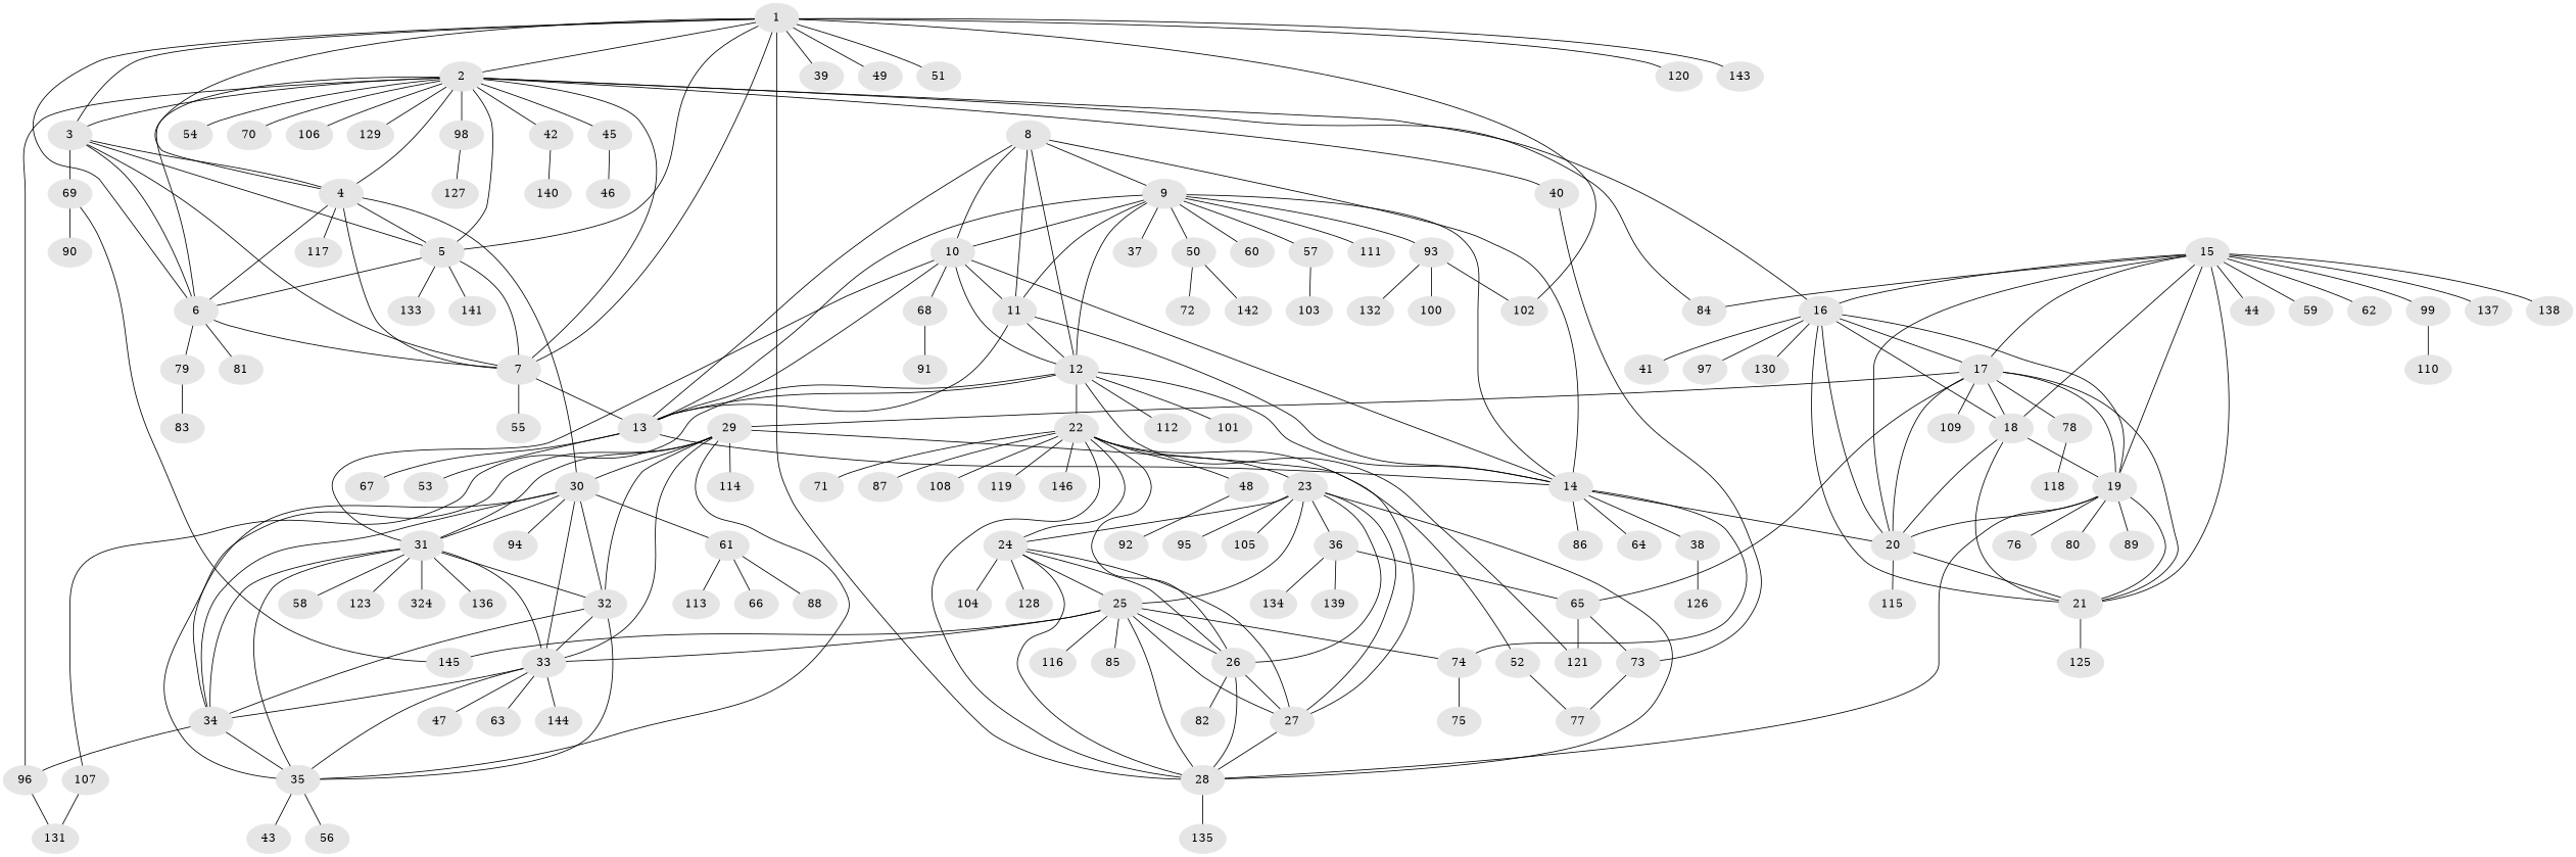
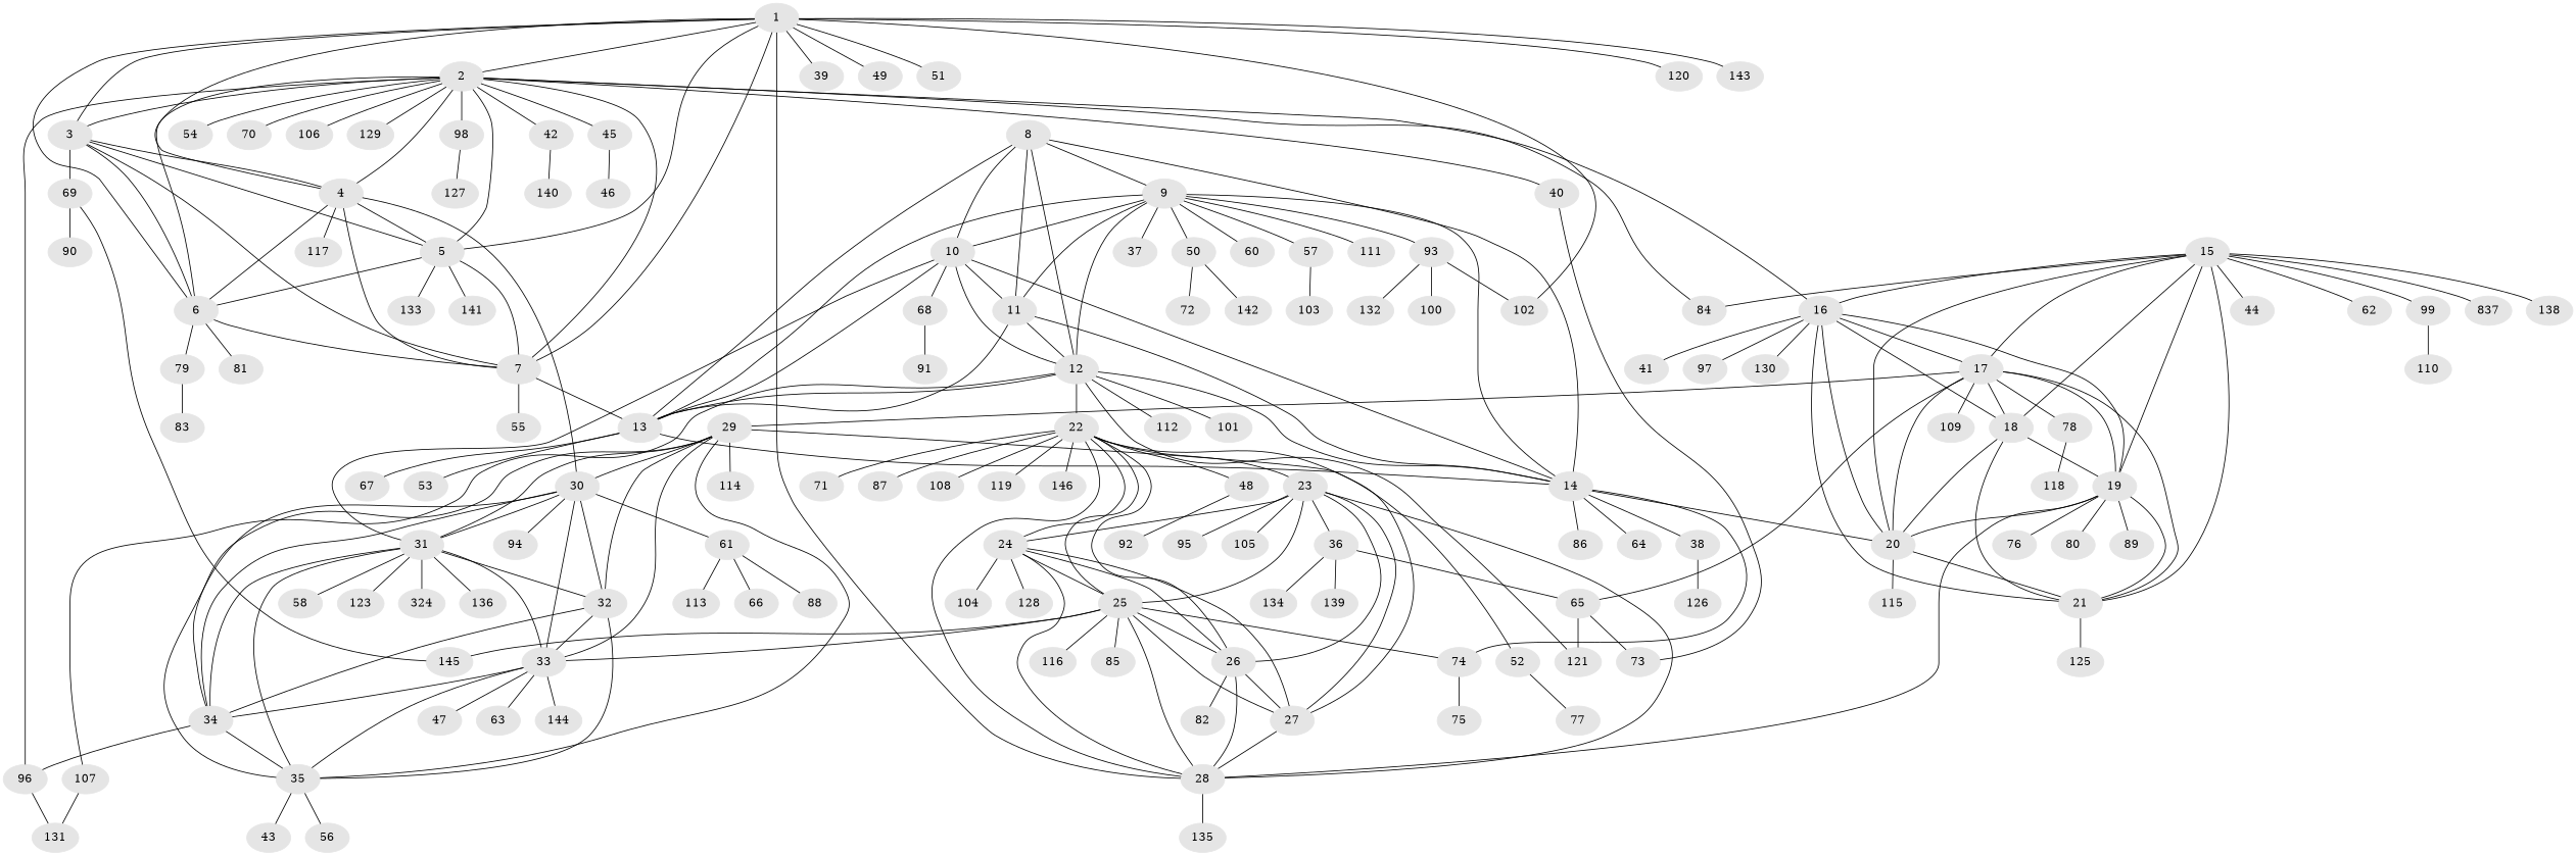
  graph {
    node [color=gray90 style=filled]
    1
    2
    3
    4
    5
    6
    7
    28
    39
    49
    51
    102
    120
    143
    16
    40
    42
    45
    54
    70
    84
    96
    98
    106
    129
    69
    30
    117
    133
    141
    79
    81
    13
    55
    135
    20
    17
    18
    19
    21
    41
    97
    130
    73
    140
    46
    131
    127
    145
    90
    31
    33
    32
    34
    35
    61
    94
    83
    14
    53
    67
    8
    9
    10
    11
    12
    37
    50
    57
    60
    93
    111
    68
    22
    101
    107
    112
    121
    38
    64
    74
    86
    72
    142
    103
    100
    132
    58
    123
    n90 [label=324]
    136
    91
    23
    24
    25
    26
    27
    48
    71
    87
    108
    119
    146
    115
    126
    75
    15
    44
-   59
    62
    99
-   137
+   137 [label=837]
    138
    29
    65
    78
    109
    76
    80
    89
    125
    110
    52
    114
    118
    36
    95
    105
    104
    128
    85
    116
    82
    92
    134
    139
    47
    63
    144
    43
    56
    77
    66
    88
    113
    1 -- 2
    1 -- 3
    1 -- 4
    1 -- 5
    1 -- 6
    1 -- 7
    1 -- 28
    1 -- 39
    1 -- 49
    1 -- 51
    1 -- 102
    1 -- 120
    1 -- 143
    2 -- 3
    2 -- 4
    2 -- 5
    2 -- 6
    2 -- 7
    2 -- 16
    2 -- 40
    2 -- 42
    2 -- 45
    2 -- 54
    2 -- 70
    2 -- 84
    2 -- 96
    2 -- 98
    2 -- 106
    2 -- 129
    3 -- 4
    3 -- 5
    3 -- 6
    3 -- 7
    3 -- 69
    4 -- 5
    4 -- 6
    4 -- 7
    4 -- 30
    4 -- 117
    5 -- 6
    5 -- 7
    5 -- 133
    5 -- 141
    6 -- 7
    6 -- 79
    6 -- 81
    7 -- 13
    7 -- 55
    28 -- 135
    16 -- 20
    16 -- 17
    16 -- 18
    16 -- 19
    16 -- 21
    16 -- 41
    16 -- 97
    16 -- 130
    40 -- 73
    42 -- 140
    45 -- 46
    96 -- 131
    98 -- 127
    69 -- 145
    69 -- 90
    30 -- 31
    30 -- 33
    30 -- 32
    30 -- 34
    30 -- 35
    30 -- 61
    30 -- 94
    79 -- 83
    13 -- 14
    13 -- 53
    13 -- 67
    20 -- 21
    20 -- 115
    17 -- 20
    17 -- 18
    17 -- 19
    17 -- 21
    17 -- 29
    17 -- 65
    17 -- 78
    17 -- 109
    18 -- 20
    18 -- 19
    18 -- 21
    19 -- 28
    19 -- 20
    19 -- 21
    19 -- 76
    19 -- 80
    19 -- 89
    21 -- 125
-   73 -- 77
    31 -- 33
    31 -- 32
    31 -- 34
    31 -- 35
    31 -- 58
    31 -- 123
    31 -- n90
    31 -- 136
    33 -- 34
    33 -- 35
    33 -- 47
    33 -- 63
    33 -- 144
    32 -- 33
    32 -- 34
    32 -- 35
    34 -- 96
    34 -- 35
    35 -- 43
    35 -- 56
    61 -- 66
    61 -- 88
    61 -- 113
    14 -- 20
    14 -- 38
    14 -- 64
    14 -- 74
    14 -- 86
    8 -- 13
    8 -- 14
    8 -- 9
    8 -- 10
    8 -- 11
    8 -- 12
    9 -- 13
    9 -- 14
    9 -- 10
    9 -- 11
    9 -- 12
    9 -- 37
    9 -- 50
    9 -- 57
    9 -- 60
    9 -- 93
    9 -- 111
    10 -- 13
    10 -- 31
    10 -- 14
    10 -- 11
    10 -- 12
    10 -- 68
    11 -- 13
    11 -- 14
    11 -- 12
    12 -- 13
    12 -- 14
    12 -- 22
    12 -- 101
    12 -- 107
    12 -- 112
    12 -- 121
    50 -- 72
    50 -- 142
    57 -- 103
    93 -- 102
    93 -- 100
    93 -- 132
    68 -- 91
    22 -- 28
    22 -- 23
    22 -- 24
+   22 -- 25
    22 -- 26
    22 -- 27
    22 -- 48
    22 -- 71
    22 -- 87
    22 -- 108
    22 -- 119
    22 -- 146
    107 -- 131
    38 -- 126
    74 -- 75
    23 -- 28
    23 -- 24
    23 -- 25
    23 -- 26
    23 -- 27
    23 -- 36
    23 -- 95
    23 -- 105
    24 -- 28
    24 -- 25
    24 -- 26
    24 -- 27
    24 -- 104
    24 -- 128
    25 -- 28
    25 -- 145
    25 -- 33
    25 -- 74
    25 -- 26
    25 -- 27
    25 -- 85
    25 -- 116
    26 -- 28
    26 -- 27
    26 -- 82
    27 -- 28
    48 -- 92
    15 -- 16
    15 -- 84
    15 -- 20
    15 -- 17
    15 -- 18
    15 -- 19
    15 -- 21
    15 -- 44
-   15 -- 59
    15 -- 62
    15 -- 99
    15 -- 137
    15 -- 138
    99 -- 110
    29 -- 30
    29 -- 31
    29 -- 33
    29 -- 32
    29 -- 34
    29 -- 35
    29 -- 52
    29 -- 114
    65 -- 73
    65 -- 121
    78 -- 118
    52 -- 77
    36 -- 65
    36 -- 134
    36 -- 139
  }
